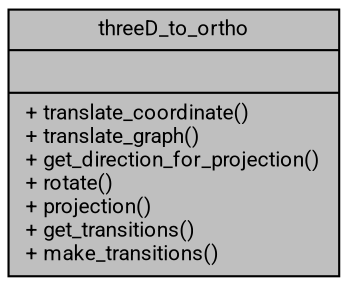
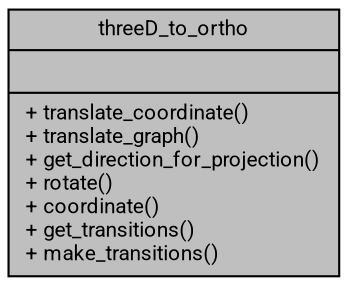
  digraph {
    fontname=Roboto
-   n1 [color=black fillcolor=grey75 fontcolor=black fontname=Roboto fontsize=10 height=0.2 label="{threeD_to_ortho\n||+ translate_coordinate()\l+ translate_graph()\l+ get_direction_for_projection()\l+ rotate()\l+ projection()\l+ get_transitions()\l+ make_transitions()\l}" shape=record style=filled width=0.4]
+   n1 [color=black fillcolor=grey75 fontcolor=black fontname=Roboto fontsize=10 height=0.2 label="{threeD_to_ortho\n||+ translate_coordinate()\l+ translate_graph()\l+ get_direction_for_projection()\l+ rotate()\l+ coordinate()\l+ get_transitions()\l+ make_transitions()\l}" shape=record style=filled width=0.4]
  }
